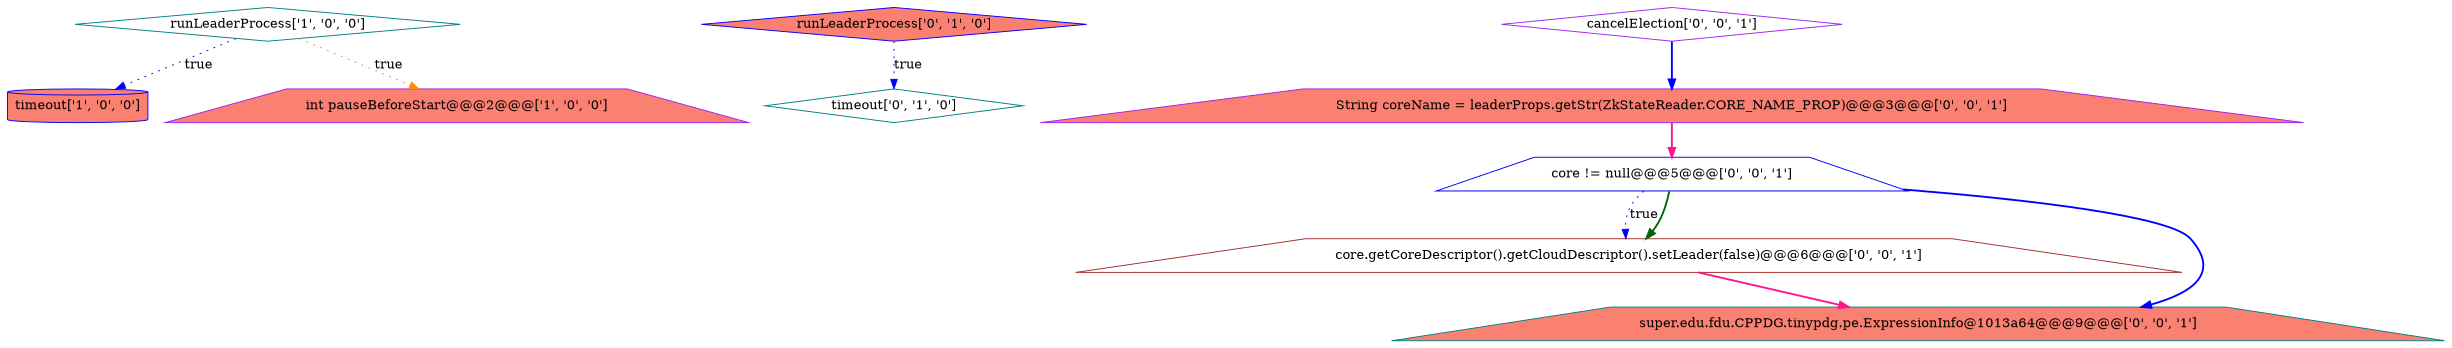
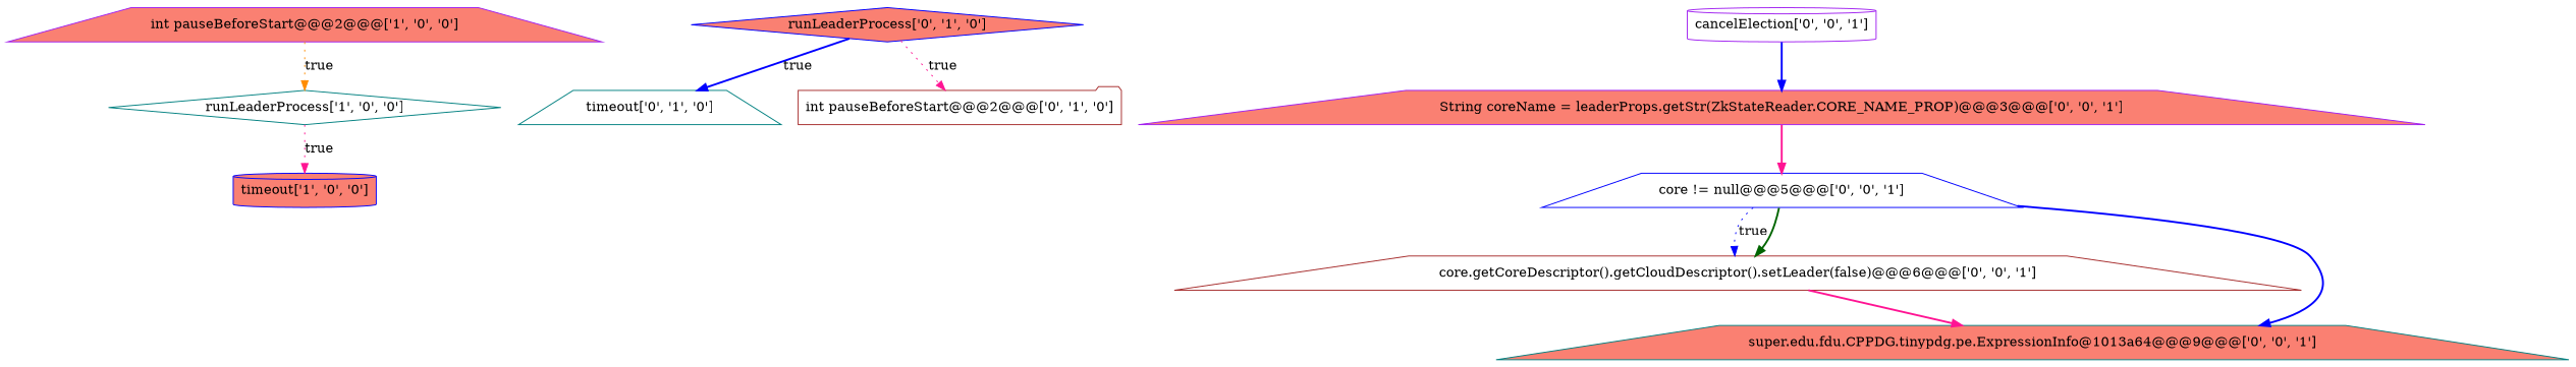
  digraph {
    node [color=blue fillcolor=white shape=trapezium style=filled]
    edge [color=deeppink style=bold]
    n1 [fillcolor=salmon label="timeout['1', '0', '0']" shape=cylinder]
    n2 [color=purple fillcolor=salmon label="int pauseBeforeStart@@@2@@@['1', '0', '0']"]
-   n3 [color=teal label="timeout['0', '1', '0']" shape=diamond]
+   n3 [color=teal label="timeout['0', '1', '0']"]
    n4 [color=brown label="core.getCoreDescriptor().getCloudDescriptor().setLeader(false)@@@6@@@['0', '0', '1']"]
    n5 [color=teal fillcolor=salmon label="super.edu.fdu.CPPDG.tinypdg.pe.ExpressionInfo@1013a64@@@9@@@['0', '0', '1']"]
    n6 [color=purple fillcolor=salmon label="String coreName = leaderProps.getStr(ZkStateReader.CORE_NAME_PROP)@@@3@@@['0', '0', '1']"]
    n7 [label="core != null@@@5@@@['0', '0', '1']"]
-   n8 [color=purple label="cancelElection['0', '0', '1']" shape=diamond]
+   n8 [color=purple label="cancelElection['0', '0', '1']" shape=cylinder]
+   n9 [color=brown label="int pauseBeforeStart@@@2@@@['0', '1', '0']" shape=folder]
    n10 [fillcolor=salmon label="runLeaderProcess['0', '1', '0']" shape=diamond]
    n11 [color=teal label="runLeaderProcess['1', '0', '0']" shape=diamond]
    n4 -> n5
    n6 -> n7
    n7 -> n4 [color=blue label=true style=dotted]
    n7 -> n4 [color=darkgreen]
    n7 -> n5 [color=blue]
    n8 -> n6 [color=blue]
-   n10 -> n3 [color=blue label=true style=dotted]
-   n11 -> n1 [color=blue label=true style=dotted]
-   n11 -> n2 [color=darkorange label=true style=dotted]
+   n10 -> n3 [color=blue label=true]
+   n10 -> n9 [label=true style=dotted]
+   n11 -> n1 [label=true style=dotted]
+   n2 -> n11 [color=darkorange label=true style=dotted]
  }
